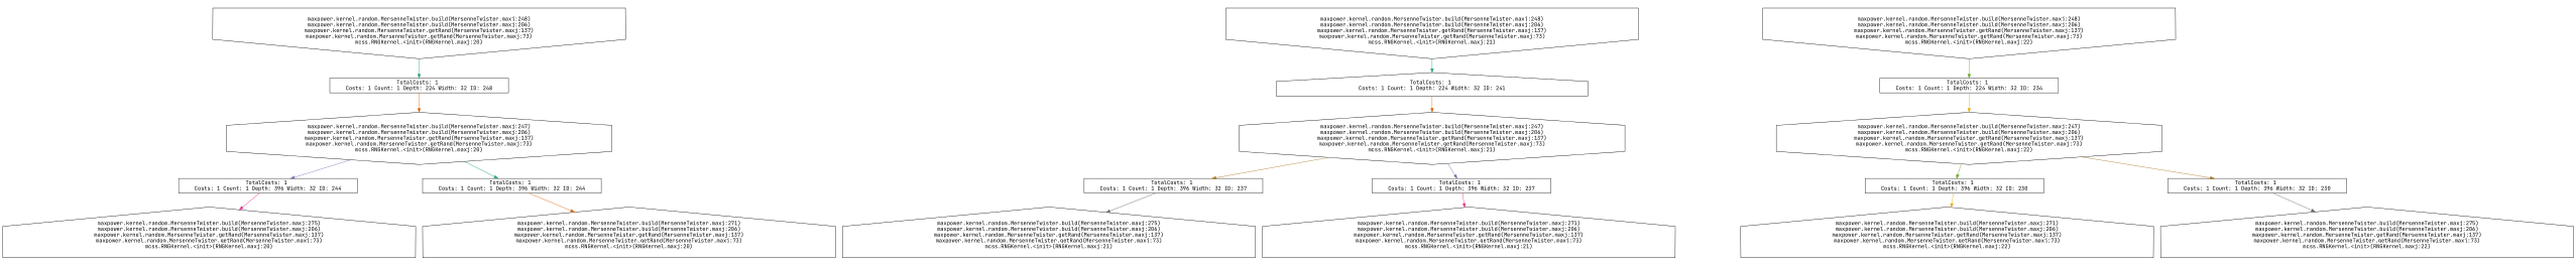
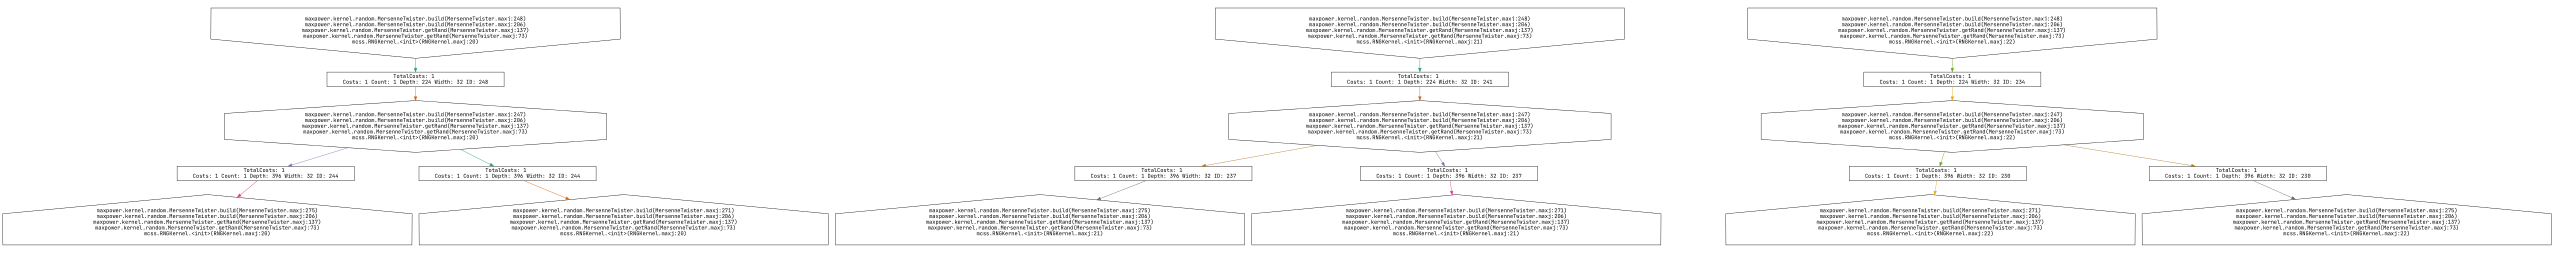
  digraph {
    fontname="JetBrains Mono"
    node [shape=box fontname="JetBrains Mono"]
    edge [color="/dark28/1" fontname="JetBrains Mono"]
    n1 [label="maxpower.kernel.random.MersenneTwister.build(MersenneTwister.maxj:247)\nmaxpower.kernel.random.MersenneTwister.build(MersenneTwister.maxj:206)\nmaxpower.kernel.random.MersenneTwister.getRand(MersenneTwister.maxj:137)\nmaxpower.kernel.random.MersenneTwister.getRand(MersenneTwister.maxj:73)\nmcss.RNGKernel.<init>(RNGKernel.maxj:20)\n" orientation=90 shape=hexagon]
    n2 [label="TotalCosts: 1 \n    Costs: 1 Count: 1 Depth: 396 Width: 32 ID: 244    \n"]
    n3 [label="TotalCosts: 1 \n    Costs: 1 Count: 1 Depth: 396 Width: 32 ID: 244    \n"]
    n4 [label="maxpower.kernel.random.MersenneTwister.build(MersenneTwister.maxj:247)\nmaxpower.kernel.random.MersenneTwister.build(MersenneTwister.maxj:206)\nmaxpower.kernel.random.MersenneTwister.getRand(MersenneTwister.maxj:137)\nmaxpower.kernel.random.MersenneTwister.getRand(MersenneTwister.maxj:73)\nmcss.RNGKernel.<init>(RNGKernel.maxj:21)\n" orientation=90 shape=hexagon]
    n5 [label="TotalCosts: 1 \n    Costs: 1 Count: 1 Depth: 396 Width: 32 ID: 237    \n"]
    n6 [label="TotalCosts: 1 \n    Costs: 1 Count: 1 Depth: 396 Width: 32 ID: 237    \n"]
    n7 [label="maxpower.kernel.random.MersenneTwister.build(MersenneTwister.maxj:271)\nmaxpower.kernel.random.MersenneTwister.build(MersenneTwister.maxj:206)\nmaxpower.kernel.random.MersenneTwister.getRand(MersenneTwister.maxj:137)\nmaxpower.kernel.random.MersenneTwister.getRand(MersenneTwister.maxj:73)\nmcss.RNGKernel.<init>(RNGKernel.maxj:20)\n" shape=house]
    n8 [label="maxpower.kernel.random.MersenneTwister.build(MersenneTwister.maxj:248)\nmaxpower.kernel.random.MersenneTwister.build(MersenneTwister.maxj:206)\nmaxpower.kernel.random.MersenneTwister.getRand(MersenneTwister.maxj:137)\nmaxpower.kernel.random.MersenneTwister.getRand(MersenneTwister.maxj:73)\nmcss.RNGKernel.<init>(RNGKernel.maxj:22)\n" shape=invhouse]
    n9 [label="TotalCosts: 1 \n    Costs: 1 Count: 1 Depth: 224 Width: 32 ID: 234    \n"]
    n10 [label="maxpower.kernel.random.MersenneTwister.build(MersenneTwister.maxj:248)\nmaxpower.kernel.random.MersenneTwister.build(MersenneTwister.maxj:206)\nmaxpower.kernel.random.MersenneTwister.getRand(MersenneTwister.maxj:137)\nmaxpower.kernel.random.MersenneTwister.getRand(MersenneTwister.maxj:73)\nmcss.RNGKernel.<init>(RNGKernel.maxj:21)\n" shape=invhouse]
-   n11 [label="TotalCosts: 1 \n    Costs: 1 Count: 1 Depth: 224 Width: 32 ID: 241    \n" shape=house]
+   n11 [label="TotalCosts: 1 \n    Costs: 1 Count: 1 Depth: 224 Width: 32 ID: 241    \n"]
    n12 [label="maxpower.kernel.random.MersenneTwister.build(MersenneTwister.maxj:248)\nmaxpower.kernel.random.MersenneTwister.build(MersenneTwister.maxj:206)\nmaxpower.kernel.random.MersenneTwister.getRand(MersenneTwister.maxj:137)\nmaxpower.kernel.random.MersenneTwister.getRand(MersenneTwister.maxj:73)\nmcss.RNGKernel.<init>(RNGKernel.maxj:20)\n" shape=invhouse]
    n13 [label="TotalCosts: 1 \n    Costs: 1 Count: 1 Depth: 224 Width: 32 ID: 248    \n"]
    n14 [label="maxpower.kernel.random.MersenneTwister.build(MersenneTwister.maxj:271)\nmaxpower.kernel.random.MersenneTwister.build(MersenneTwister.maxj:206)\nmaxpower.kernel.random.MersenneTwister.getRand(MersenneTwister.maxj:137)\nmaxpower.kernel.random.MersenneTwister.getRand(MersenneTwister.maxj:73)\nmcss.RNGKernel.<init>(RNGKernel.maxj:21)\n" shape=house]
    n15 [label="maxpower.kernel.random.MersenneTwister.build(MersenneTwister.maxj:247)\nmaxpower.kernel.random.MersenneTwister.build(MersenneTwister.maxj:206)\nmaxpower.kernel.random.MersenneTwister.getRand(MersenneTwister.maxj:137)\nmaxpower.kernel.random.MersenneTwister.getRand(MersenneTwister.maxj:73)\nmcss.RNGKernel.<init>(RNGKernel.maxj:22)\n" orientation=90 shape=hexagon]
    n16 [label="TotalCosts: 1 \n    Costs: 1 Count: 1 Depth: 396 Width: 32 ID: 230    \n"]
    n17 [label="TotalCosts: 1 \n    Costs: 1 Count: 1 Depth: 396 Width: 32 ID: 230    \n"]
    n18 [label="maxpower.kernel.random.MersenneTwister.build(MersenneTwister.maxj:271)\nmaxpower.kernel.random.MersenneTwister.build(MersenneTwister.maxj:206)\nmaxpower.kernel.random.MersenneTwister.getRand(MersenneTwister.maxj:137)\nmaxpower.kernel.random.MersenneTwister.getRand(MersenneTwister.maxj:73)\nmcss.RNGKernel.<init>(RNGKernel.maxj:22)\n" shape=house]
    n19 [label="maxpower.kernel.random.MersenneTwister.build(MersenneTwister.maxj:275)\nmaxpower.kernel.random.MersenneTwister.build(MersenneTwister.maxj:206)\nmaxpower.kernel.random.MersenneTwister.getRand(MersenneTwister.maxj:137)\nmaxpower.kernel.random.MersenneTwister.getRand(MersenneTwister.maxj:73)\nmcss.RNGKernel.<init>(RNGKernel.maxj:22)\n" shape=house]
    n20 [label="maxpower.kernel.random.MersenneTwister.build(MersenneTwister.maxj:275)\nmaxpower.kernel.random.MersenneTwister.build(MersenneTwister.maxj:206)\nmaxpower.kernel.random.MersenneTwister.getRand(MersenneTwister.maxj:137)\nmaxpower.kernel.random.MersenneTwister.getRand(MersenneTwister.maxj:73)\nmcss.RNGKernel.<init>(RNGKernel.maxj:21)\n" shape=house]
    n21 [label="maxpower.kernel.random.MersenneTwister.build(MersenneTwister.maxj:275)\nmaxpower.kernel.random.MersenneTwister.build(MersenneTwister.maxj:206)\nmaxpower.kernel.random.MersenneTwister.getRand(MersenneTwister.maxj:137)\nmaxpower.kernel.random.MersenneTwister.getRand(MersenneTwister.maxj:73)\nmcss.RNGKernel.<init>(RNGKernel.maxj:20)\n" shape=house]
    n1 -> n2 [color="/dark28/3"]
    n1 -> n3
    n2 -> n21 [color="/dark28/4"]
    n3 -> n7 [color="/dark28/2"]
    n4 -> n5 [color="/dark28/7"]
    n4 -> n6 [color="/dark28/3"]
    n5 -> n20 [color="/dark28/8"]
    n6 -> n14 [color="/dark28/4"]
    n8 -> n9 [color="/dark28/5"]
    n9 -> n15 [color="/dark28/6"]
    n10 -> n11
    n11 -> n4 [color="/dark28/2"]
    n12 -> n13
    n13 -> n1 [color="/dark28/2"]
    n15 -> n16 [color="/dark28/5"]
    n15 -> n17 [color="/dark28/7"]
    n16 -> n18 [color="/dark28/6"]
    n17 -> n19 [color="/dark28/8"]
  }
